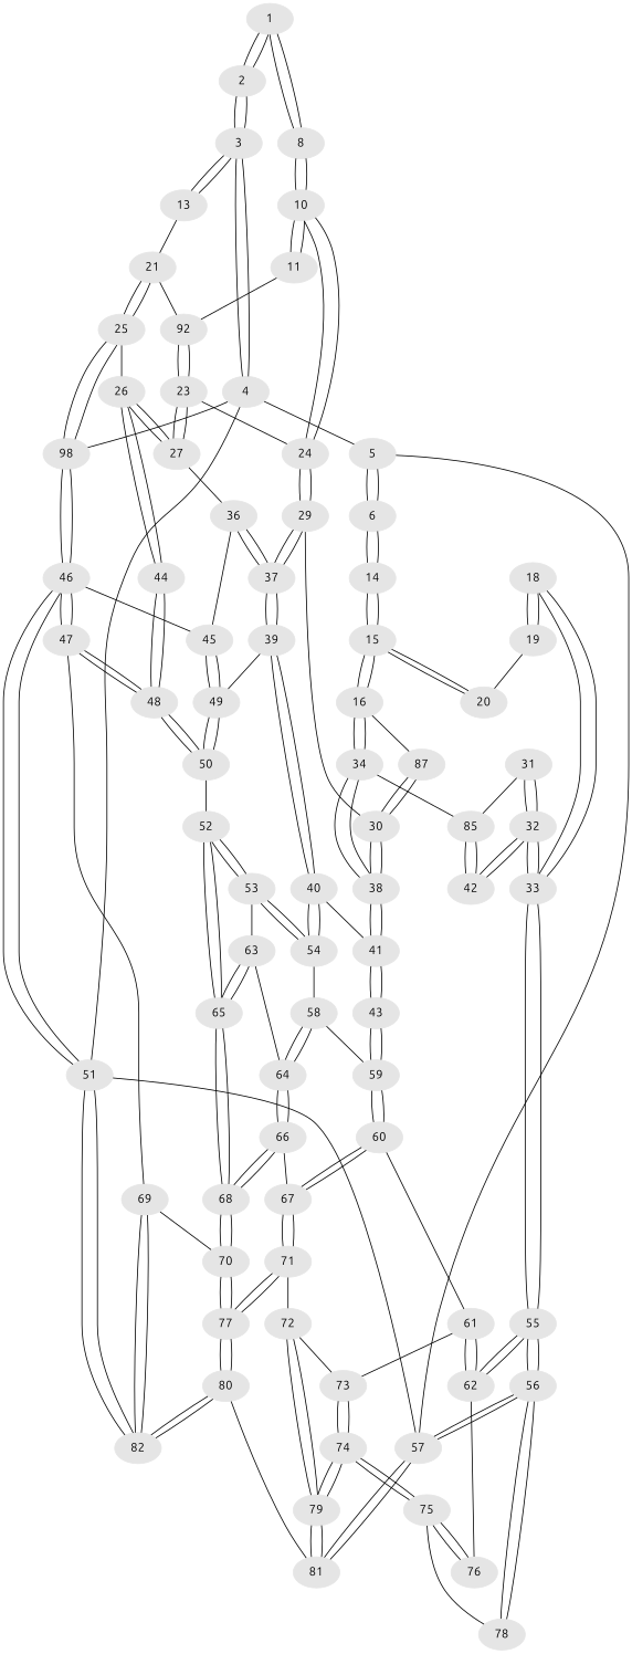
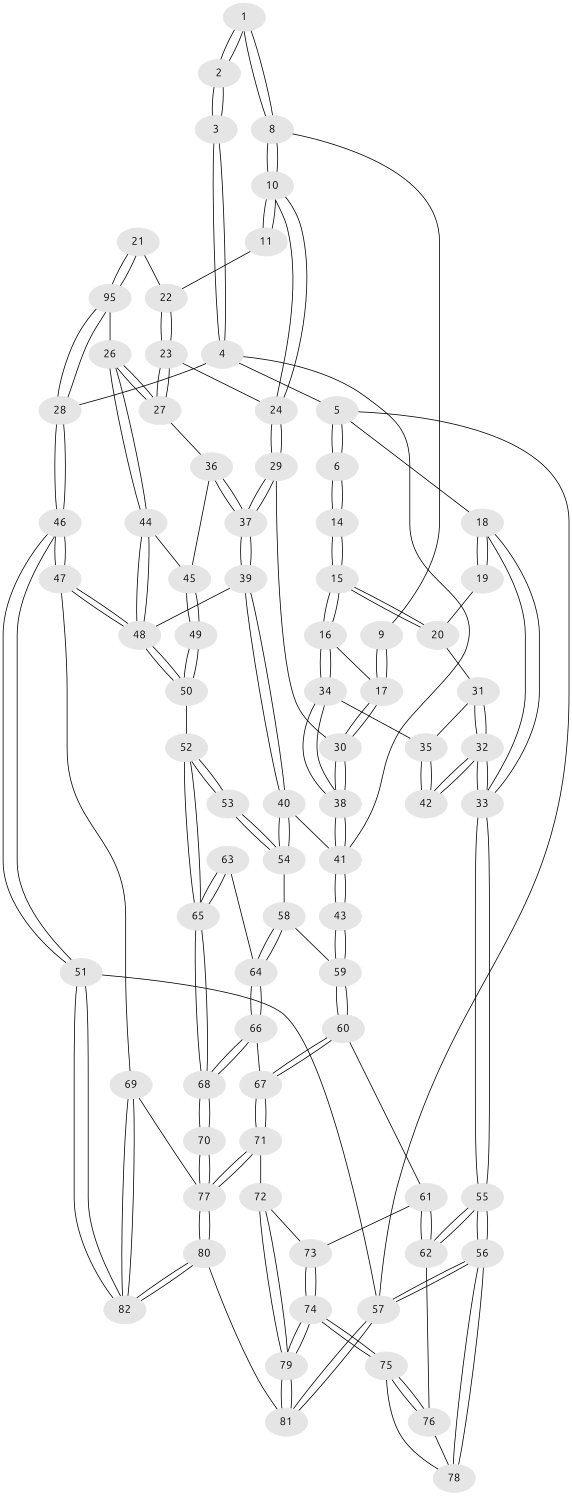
  graph {
    fontname=Ubuntu
    node [color=gray90 fontname=Ubuntu style=filled]
    edge [fontname=Ubuntu]
    1
    2
    8
    3
+   9
    10
    4
-   13
    5
-   28 [label=98]
+   28
    51
    21
    6
    18
    57
    46
    82
    14
    19
    33
    81
    15
-   17 [label=87]
+   17
    11
    24
    30
-   22 [label=92]
+   22
    29
    23
-   25
+   25 [label=95]
    16
    20
    34
    31
    38
-   35 [label=85]
+   35
    55
    32
    26
    27
    36
    37
    44
    45
    48
    47
    39
    41
    42
    56
    62
    49
    40
    43
    54
    50
    58
    59
    60
    69
    70
    52
    53
    65
    63
    68
    64
    78
    76
    66
    61
    67
    73
    71
    74
    77
    72
    80
    79
    75
    1 -- 2
    1 -- 2
    1 -- 8
    1 -- 8
    2 -- 3
    2 -- 3
+   8 -- 9
    8 -- 10
    8 -- 10
    3 -- 4
    3 -- 4
-   3 -- 13
-   3 -- 13
+   9 -- 17
+   9 -- 17
    10 -- 11
    10 -- 11
    10 -- 24
    10 -- 24
    4 -- 5
    4 -- 28
-   4 -- 51
-   13 -- 21
+   4 -- 41
    5 -- 6
    5 -- 6
+   5 -- 18
    5 -- 57
    28 -- 46
    28 -- 46
    51 -- 57
    51 -- 82
    51 -- 82
    21 -- 22
    21 -- 25
    21 -- 25
    6 -- 14
    6 -- 14
    18 -- 19
    18 -- 19
    18 -- 33
    18 -- 33
    57 -- 81
    57 -- 81
    46 -- 51
    46 -- 51
    46 -- 47
    46 -- 47
    14 -- 15
    14 -- 15
    19 -- 20
    33 -- 55
    33 -- 55
    15 -- 16
    15 -- 16
    15 -- 20
    15 -- 20
    17 -- 30
    17 -- 30
    11 -- 22
    24 -- 29
    24 -- 29
    30 -- 38
    30 -- 38
    22 -- 23
    22 -- 23
    29 -- 30
    29 -- 37
    29 -- 37
    23 -- 24
    23 -- 27
    23 -- 27
    25 -- 28
    25 -- 28
    25 -- 26
    16 -- 17
    16 -- 34
    16 -- 34
+   20 -- 31
    34 -- 38
    34 -- 38
    34 -- 35
    31 -- 35
    31 -- 32
    31 -- 32
    38 -- 41
    38 -- 41
    35 -- 42
    35 -- 42
    55 -- 56
    55 -- 56
    55 -- 62
    55 -- 62
    32 -- 33
    32 -- 33
    32 -- 42
    32 -- 42
    26 -- 27
    26 -- 27
    26 -- 44
    26 -- 44
    27 -- 36
    36 -- 37
    36 -- 37
    36 -- 45
    37 -- 39
    37 -- 39
-   46 -- 45
+   44 -- 45
    44 -- 48
    44 -- 48
    45 -- 49
    45 -- 49
    48 -- 50
    48 -- 50
    47 -- 48
    47 -- 48
    47 -- 69
-   39 -- 49
+   39 -- 48
    39 -- 40
    39 -- 40
    41 -- 43
    41 -- 43
    56 -- 57
    56 -- 57
    56 -- 78
    56 -- 78
    62 -- 76
    49 -- 50
    49 -- 50
    40 -- 41
    40 -- 54
    40 -- 54
    43 -- 59
    43 -- 59
    54 -- 58
    50 -- 52
    58 -- 59
    58 -- 64
    58 -- 64
    59 -- 60
    59 -- 60
    60 -- 61
    60 -- 67
    60 -- 67
    69 -- 82
    69 -- 82
-   69 -- 70
+   69 -- 77
    70 -- 77
    70 -- 77
    52 -- 53
    52 -- 53
    52 -- 65
    52 -- 65
    53 -- 54
    53 -- 54
-   53 -- 63
    65 -- 68
    65 -- 68
    63 -- 65
    63 -- 65
    63 -- 64
    68 -- 70
    68 -- 70
    64 -- 66
    64 -- 66
+   76 -- 78
    66 -- 68
    66 -- 68
    66 -- 67
    61 -- 62
    61 -- 62
    61 -- 73
    67 -- 71
    67 -- 71
    73 -- 74
    73 -- 74
    71 -- 77
    71 -- 77
    71 -- 72
    74 -- 79
    74 -- 79
    74 -- 75
    74 -- 75
    77 -- 80
    77 -- 80
    72 -- 73
    72 -- 79
    72 -- 79
    80 -- 82
    80 -- 82
    80 -- 81
    79 -- 81
    79 -- 81
    75 -- 78
    75 -- 76
    75 -- 76
  }
